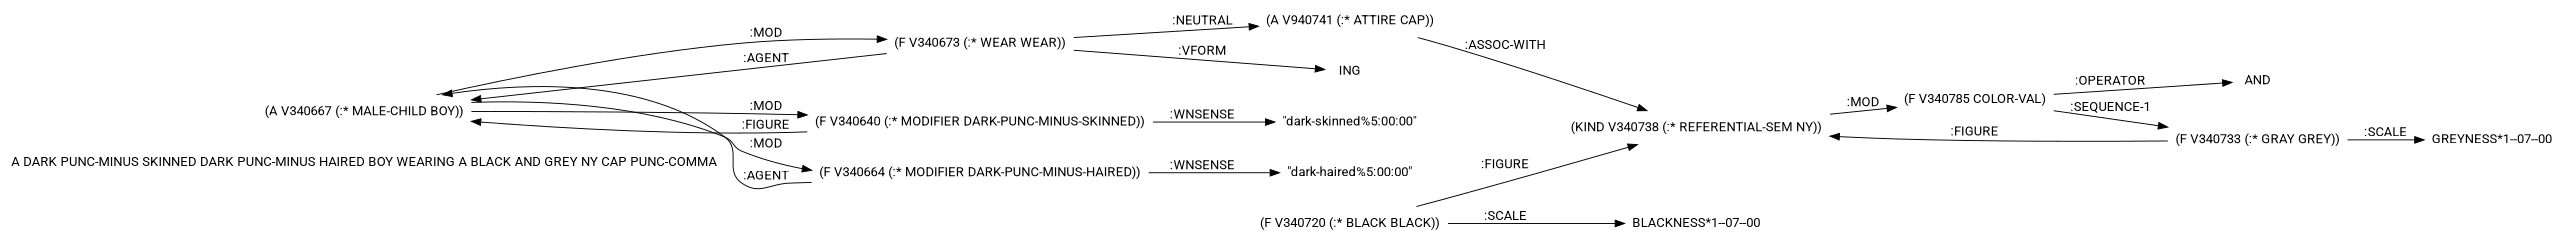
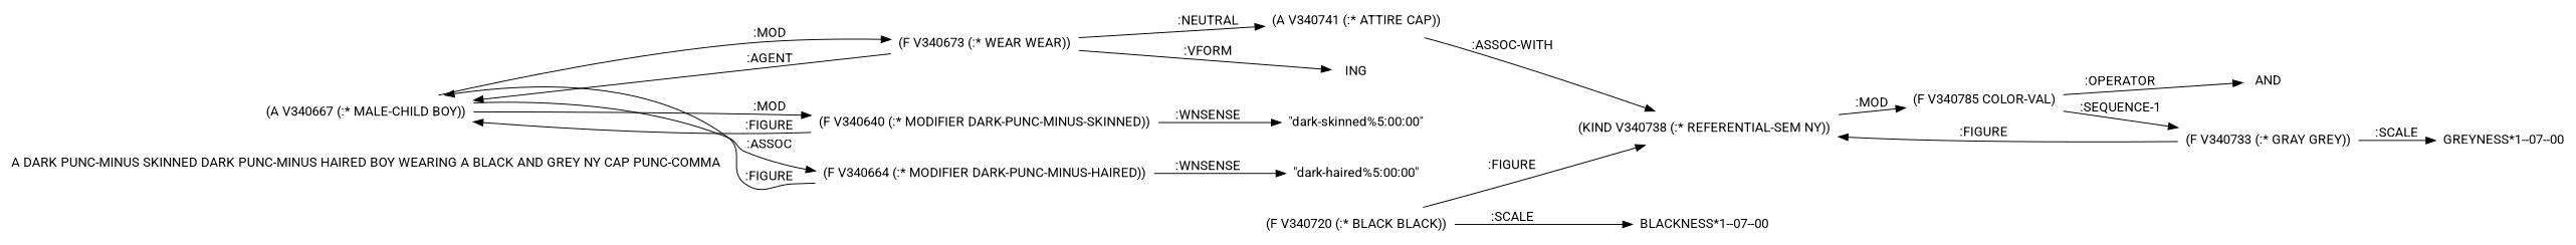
  digraph {
    fontname=Roboto
    rankdir=LR
    node [fontname=Roboto shape=none]
    edge [fontname=Roboto]
    "A DARK PUNC-MINUS SKINNED DARK PUNC-MINUS HAIRED BOY WEARING A BLACK AND GREY NY CAP PUNC-COMMA"
    n2 [label="(A V340667 (:* MALE-CHILD BOY))"]
    n3 [label="(F V340673 (:* WEAR WEAR))"]
    n4 [label="(F V340640 (:* MODIFIER DARK-PUNC-MINUS-SKINNED))"]
    n5 [label="(F V340664 (:* MODIFIER DARK-PUNC-MINUS-HAIRED))"]
-   n6 [label="(A V940741 (:* ATTIRE CAP))"]
+   n6 [label="(A V340741 (:* ATTIRE CAP))"]
    n7 [label=ING]
    n8 [label="\"dark-skinned%5:00:00\""]
    n9 [label="\"dark-haired%5:00:00\""]
    n10 [label="(KIND V340738 (:* REFERENTIAL-SEM NY))"]
    n11 [label="(F V340785 COLOR-VAL)"]
    n12 [label="(F V340733 (:* GRAY GREY))"]
    n13 [label=AND]
    n14 [label="(F V340720 (:* BLACK BLACK))"]
    n15 [label="BLACKNESS*1--07--00"]
    n16 [label="GREYNESS*1--07--00"]
    n2 -> n3 [label=":MOD"]
    n2 -> n4 [label=":MOD"]
-   n2 -> n5 [label=":MOD"]
+   n2 -> n5 [label=":ASSOC"]
    n3 -> n2 [label=":AGENT"]
    n3 -> n6 [label=":NEUTRAL"]
    n3 -> n7 [label=":VFORM"]
    n4 -> n2 [label=":FIGURE"]
    n4 -> n8 [label=":WNSENSE"]
-   n5 -> n2 [label=":AGENT"]
+   n5 -> n2 [label=":FIGURE"]
    n5 -> n9 [label=":WNSENSE"]
    n6 -> n10 [label=":ASSOC-WITH"]
    n10 -> n11 [label=":MOD"]
    n11 -> n12 [label=":SEQUENCE-1"]
    n11 -> n13 [label=":OPERATOR"]
    n12 -> n10 [label=":FIGURE"]
    n12 -> n16 [label=":SCALE"]
    n14 -> n10 [label=":FIGURE"]
    n14 -> n15 [label=":SCALE"]
  }
